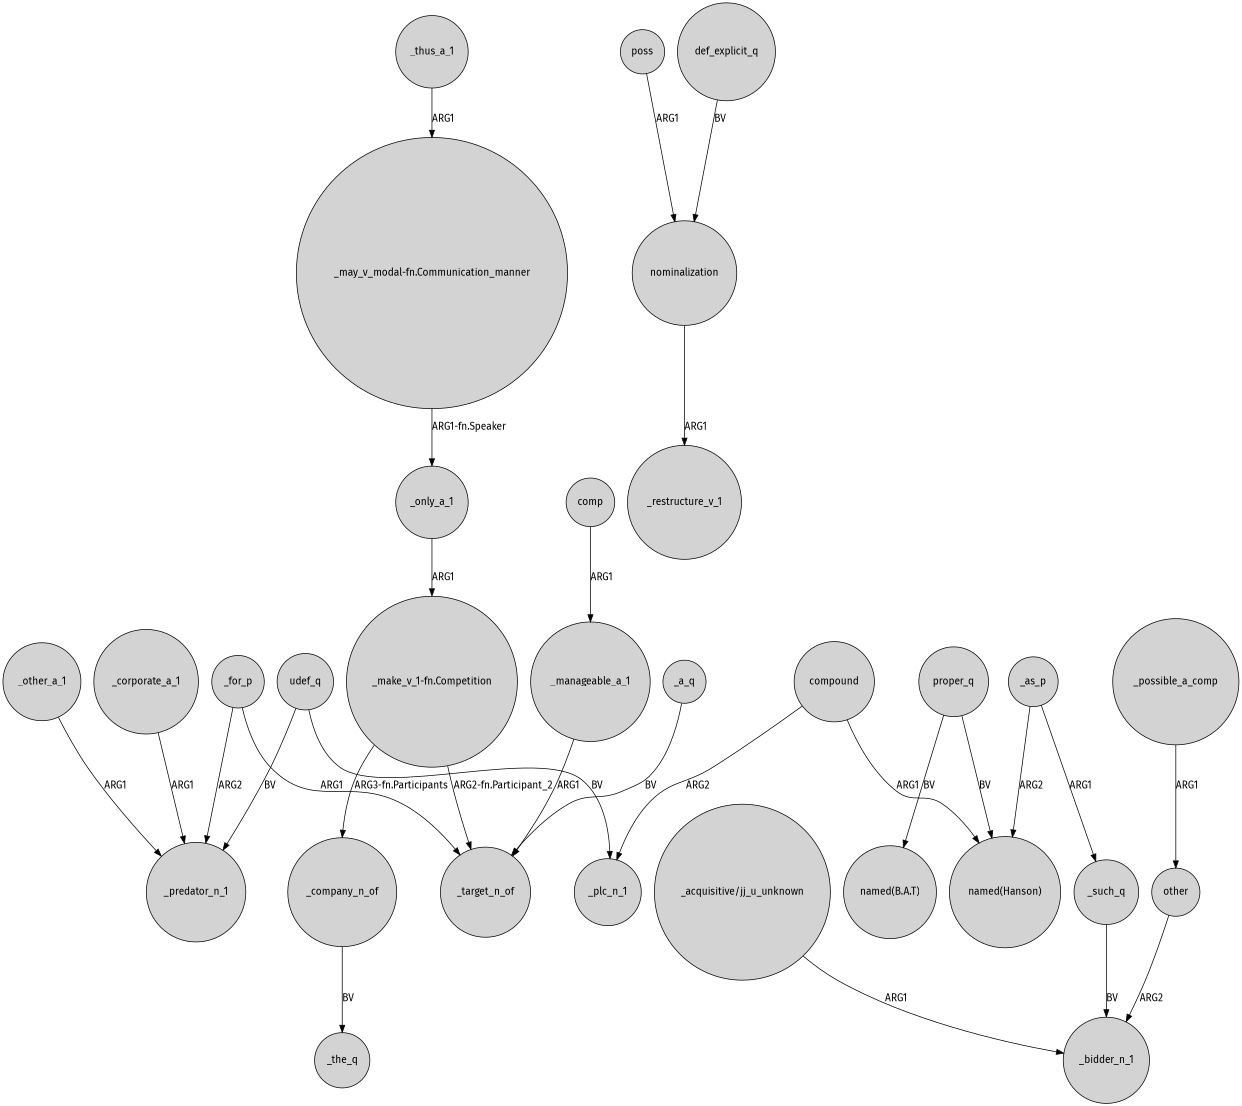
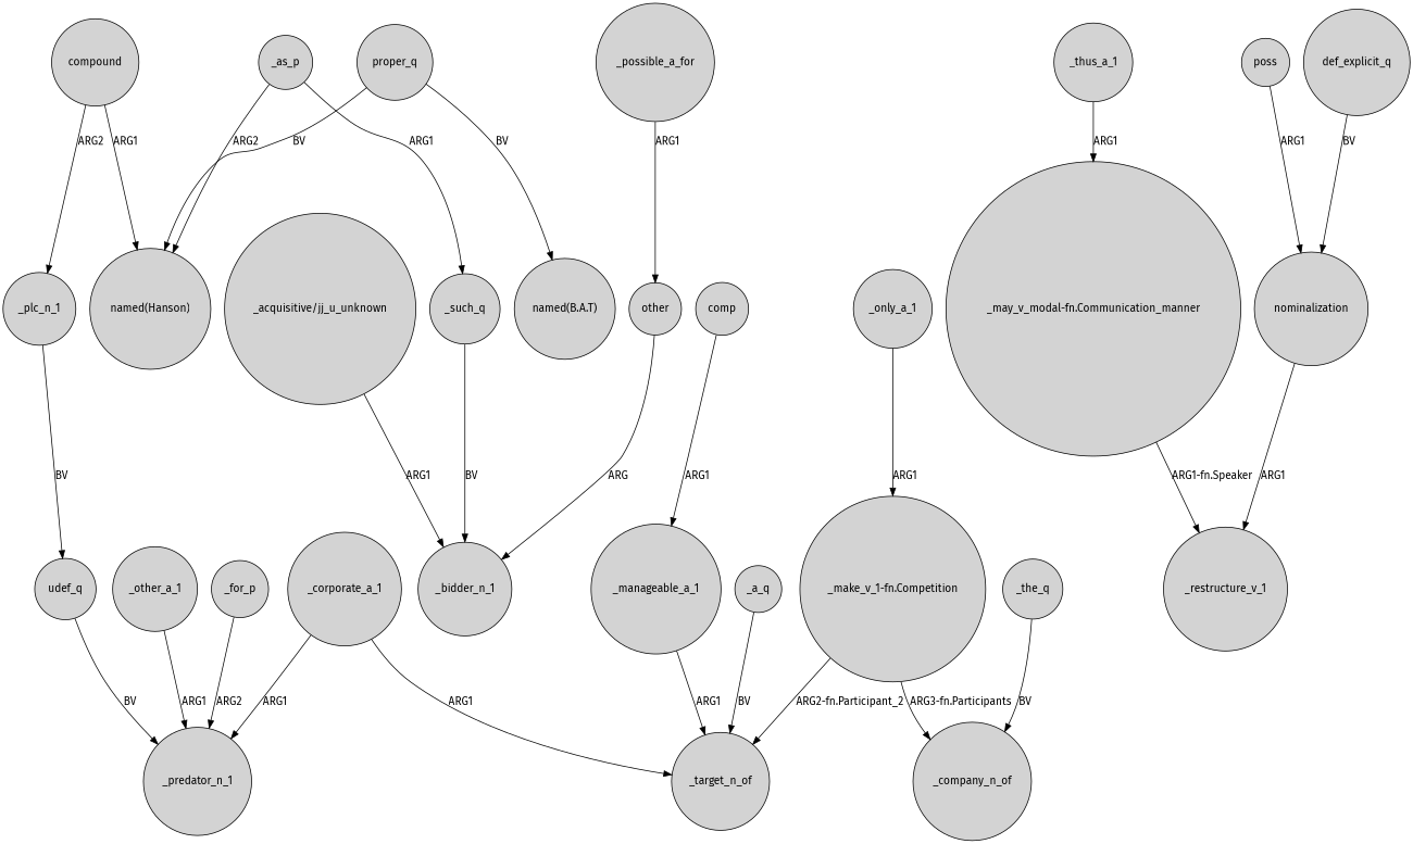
  digraph {
    fontname="Fira Sans"
    node [fontname="Fira Sans" shape=circle style=filled]
    edge [fontname="Fira Sans"]
    _corporate_a_1
    _predator_n_1
    compound
    _plc_n_1
    "named(Hanson)"
    _for_p
    _target_n_of
    udef_q
    _only_a_1
    "_make_v_1-fn.Competition"
    _company_n_of
    nominalization
    _restructure_v_1
    "_acquisitive/jj_u_unknown"
    _bidder_n_1
    _as_p
    _such_q
    poss
    n19 [label=other]
-   _possible_a_for [label=_possible_a_comp]
+   _possible_a_for
    _thus_a_1
    "_may_v_modal-fn.Communication_manner"
    _other_a_1
    def_explicit_q
    proper_q
    "named(B.A.T)"
    comp
    _manageable_a_1
    _the_q
    _a_q
    _corporate_a_1 -> _predator_n_1 [label=ARG1]
    compound -> _plc_n_1 [label=ARG2]
    compound -> "named(Hanson)" [label=ARG1]
    _for_p -> _predator_n_1 [label=ARG2]
-   _for_p -> _target_n_of [label=ARG1]
+   _corporate_a_1 -> _target_n_of [label=ARG1]
    udef_q -> _predator_n_1 [label=BV]
-   udef_q -> _plc_n_1 [label=BV]
+   _plc_n_1 -> udef_q [label=BV]
    _only_a_1 -> "_make_v_1-fn.Competition" [label=ARG1]
    "_make_v_1-fn.Competition" -> _target_n_of [label="ARG2-fn.Participant_2"]
    "_make_v_1-fn.Competition" -> _company_n_of [label="ARG3-fn.Participants"]
    nominalization -> _restructure_v_1 [label=ARG1]
    "_acquisitive/jj_u_unknown" -> _bidder_n_1 [label=ARG1]
    _as_p -> "named(Hanson)" [label=ARG2]
    _as_p -> _such_q [label=ARG1]
    _such_q -> _bidder_n_1 [label=BV]
    poss -> nominalization [label=ARG1]
-   n19 -> _bidder_n_1 [label=ARG2]
+   n19 -> _bidder_n_1 [label=ARG]
    _possible_a_for -> n19 [label=ARG1]
    _thus_a_1 -> "_may_v_modal-fn.Communication_manner" [label=ARG1]
-   "_may_v_modal-fn.Communication_manner" -> _only_a_1 [label="ARG1-fn.Speaker"]
+   "_may_v_modal-fn.Communication_manner" -> _restructure_v_1 [label="ARG1-fn.Speaker"]
    _other_a_1 -> _predator_n_1 [label=ARG1]
    def_explicit_q -> nominalization [label=BV]
    proper_q -> "named(Hanson)" [label=BV]
    proper_q -> "named(B.A.T)" [label=BV]
    comp -> _manageable_a_1 [label=ARG1]
    _manageable_a_1 -> _target_n_of [label=ARG1]
-   _company_n_of -> _the_q [label=BV]
+   _the_q -> _company_n_of [label=BV]
    _a_q -> _target_n_of [label=BV]
  }
